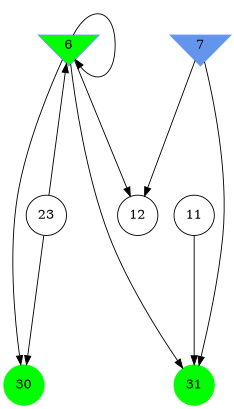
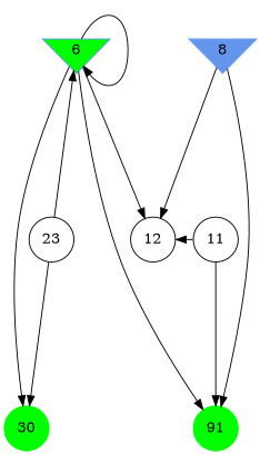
  digraph {
    ranksep=2.0
    node [color=black shape=circle style=filled]
    6 [color=cornflowerblue fillcolor=green shape=invtriangle]
-   7 [color=cornflowerblue shape=invtriangle]
+   7 [color=cornflowerblue shape=invtriangle label=8]
    12 [style=""]
    n4 [label=11 style=""]
    23 [style=""]
    30 [color=green]
-   31 [color=green]
+   31 [color=green label=91]
    subgraph sub_1 {
      rank=same
      6
      7
    }
    subgraph sub_2 {
      rank=same
      12
      n4
      23
    }
    subgraph sub_3 {
      rank=same
      30
      31
    }
    6 -> 6
    6 -> 12
    6 -> 30
    6 -> 31
    7 -> 12
    7 -> 31
+   n4 -> 12
    n4 -> 31
    23 -> 6
    23 -> 30
  }
